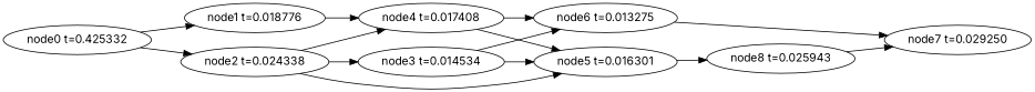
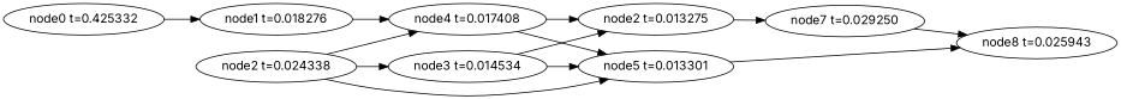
  digraph {
    fontname=Inter
    rankdir=LR
    node [fontname=Inter]
    edge [fontname=Inter]
    n1 [label="node8 t=0.025943"]
    n2 [label="node7 t=0.029250"]
-   n3 [label="node6 t=0.013275"]
-   n4 [label="node5 t=0.016301"]
+   n3 [label="node2 t=0.013275"]
+   n4 [label="node5 t=0.013301"]
    n5 [label="node4 t=0.017408"]
    n6 [label="node3 t=0.014534"]
    n7 [label="node2 t=0.024338"]
-   n8 [label="node1 t=0.018776"]
+   n8 [label="node1 t=0.018276"]
    n9 [label="node0 t=0.425332"]
-   n1 -> n2
+   n2 -> n1
    n3 -> n2
    n4 -> n1
    n5 -> n3
    n5 -> n4
    n6 -> n3
    n6 -> n4
    n7 -> n4
    n7 -> n5
    n7 -> n6
    n8 -> n5
-   n9 -> n7
    n9 -> n8
  }
